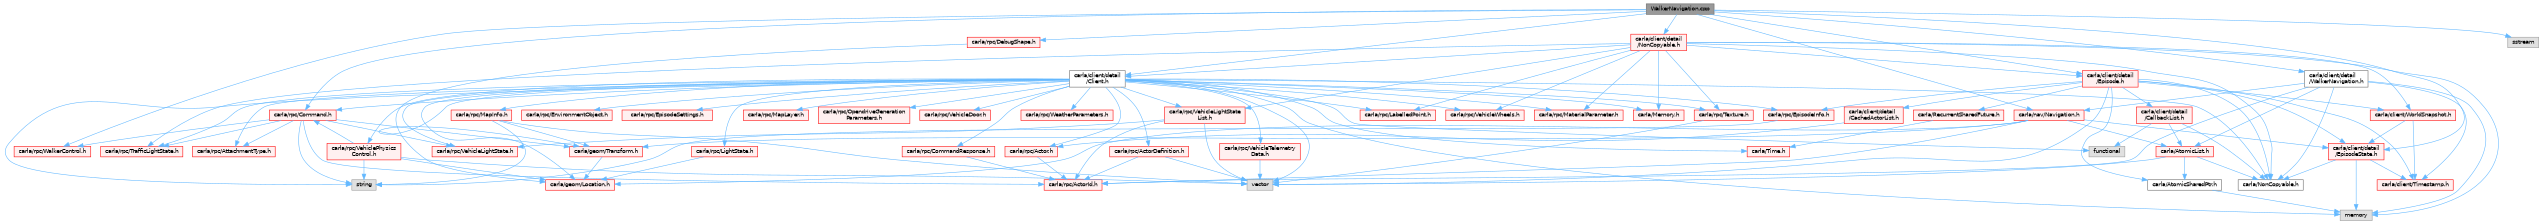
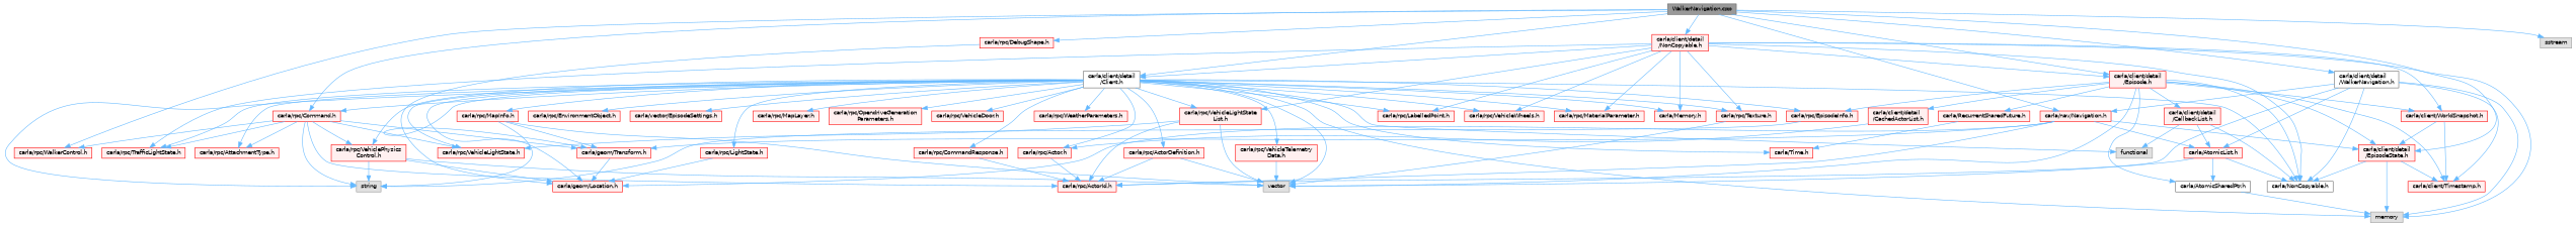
  digraph {
    node [color=red fillcolor="#FFF0F0" fontname=Helvetica fontsize=10 shape=box style=filled]
    edge [color=steelblue1 fontname=Helvetica fontsize=10 labelfontname=Helvetica labelfontsize=10 style=solid]
    n1 [color=gray40 fillcolor=grey60 fontcolor=black height=0.2 label="WalkerNavigation.cpp" width=0.4]
    n2 [color=grey40 fillcolor=white height=0.2 label="carla/client/detail\l/WalkerNavigation.h" width=0.4]
    n3 [height=0.2 label="carla/nav/Navigation.h" width=0.4]
    n4 [height=0.2 label="carla/client/detail\l/EpisodeState.h" width=0.4]
    n5 [color=grey40 fillcolor=white height=0.2 label="carla/client/detail\l/Client.h" width=0.4]
    n6 [height=0.2 label="carla/rpc/Command.h" width=0.4]
    n7 [height=0.2 label="carla/rpc/WalkerControl.h" width=0.4]
    n8 [height=0.2 label="carla/client/detail\l/Episode.h" width=0.4]
    n9 [height=0.2 label="carla/client/detail\l/NonCopyable.h" width=0.4]
    n10 [height=0.2 label="carla/rpc/DebugShape.h" width=0.4]
    n11 [color=grey60 fillcolor="#E0E0E0" height=0.2 label=sstream width=0.4]
    n12 [height=0.2 label="carla/AtomicList.h" width=0.4]
    n13 [color=grey60 fillcolor="#E0E0E0" height=0.2 label=memory width=0.4]
    n14 [color=grey40 fillcolor=white height=0.2 label="carla/NonCopyable.h" width=0.4]
    n15 [height=0.2 label="carla/client/Timestamp.h" width=0.4]
    n16 [height=0.2 label="carla/rpc/ActorId.h" width=0.4]
    n17 [height=0.2 label="carla/geom/Location.h" width=0.4]
    n18 [height=0.2 label="carla/geom/Transform.h" width=0.4]
    n19 [color=grey60 fillcolor="#E0E0E0" height=0.2 label=vector width=0.4]
    n20 [height=0.2 label="carla/Memory.h" width=0.4]
    n21 [height=0.2 label="carla/Time.h" width=0.4]
    n22 [height=0.2 label="carla/rpc/Actor.h" width=0.4]
    n23 [height=0.2 label="carla/rpc/ActorDefinition.h" width=0.4]
    n24 [height=0.2 label="carla/rpc/AttachmentType.h" width=0.4]
    n25 [height=0.2 label="carla/rpc/TrafficLightState.h" width=0.4]
    n26 [height=0.2 label="carla/rpc/VehiclePhysics\lControl.h" width=0.4]
    n27 [color=grey60 fillcolor="#E0E0E0" height=0.2 label=string width=0.4]
    n28 [height=0.2 label="carla/rpc/VehicleLightState.h" width=0.4]
    n29 [height=0.2 label="carla/rpc/CommandResponse.h" width=0.4]
    n30 [height=0.2 label="carla/rpc/EnvironmentObject.h" width=0.4]
    n31 [height=0.2 label="carla/rpc/EpisodeInfo.h" width=0.4]
-   n32 [height=0.2 label="carla/rpc/EpisodeSettings.h" width=0.4]
+   n32 [height=0.2 label="carla/vector/EpisodeSettings.h" width=0.4]
    n33 [height=0.2 label="carla/rpc/LabelledPoint.h" width=0.4]
    n34 [height=0.2 label="carla/rpc/LightState.h" width=0.4]
    n35 [height=0.2 label="carla/rpc/MapInfo.h" width=0.4]
    n36 [height=0.2 label="carla/rpc/MapLayer.h" width=0.4]
    n37 [height=0.2 label="carla/rpc/OpendriveGeneration\lParameters.h" width=0.4]
    n38 [height=0.2 label="carla/rpc/VehicleDoor.h" width=0.4]
    n39 [height=0.2 label="carla/rpc/VehicleLightState\lList.h" width=0.4]
    n40 [height=0.2 label="carla/rpc/VehicleTelemetry\lData.h" width=0.4]
    n41 [height=0.2 label="carla/rpc/VehicleWheels.h" width=0.4]
    n42 [height=0.2 label="carla/rpc/WeatherParameters.h" width=0.4]
    n43 [height=0.2 label="carla/rpc/Texture.h" width=0.4]
    n44 [height=0.2 label="carla/rpc/MaterialParameter.h" width=0.4]
    n45 [color=grey60 fillcolor="#E0E0E0" height=0.2 label=functional width=0.4]
    n46 [color=grey40 fillcolor=white height=0.2 label="carla/AtomicSharedPtr.h" width=0.4]
    n47 [height=0.2 label="carla/RecurrentSharedFuture.h" width=0.4]
    n48 [height=0.2 label="carla/client/WorldSnapshot.h" width=0.4]
    n49 [height=0.2 label="carla/client/detail\l/CachedActorList.h" width=0.4]
    n50 [height=0.2 label="carla/client/detail\l/CallbackList.h" width=0.4]
    n1 -> n2
    n1 -> n3
    n1 -> n4
    n1 -> n5
    n1 -> n6
    n1 -> n7
    n1 -> n8
    n1 -> n9
    n1 -> n10
    n1 -> n11
    n2 -> n3
    n2 -> n12
    n2 -> n13
    n2 -> n14
    n2 -> n15
    n2 -> n16
    n3 -> n4
    n3 -> n12
    n3 -> n16
    n3 -> n17
    n3 -> n18
    n4 -> n13
    n4 -> n14
    n4 -> n15
    n5 -> n6
    n5 -> n13
    n5 -> n14
    n5 -> n17
    n5 -> n18
    n5 -> n19
    n5 -> n20
    n5 -> n21
    n5 -> n22
    n5 -> n23
    n5 -> n24
    n5 -> n25
    n5 -> n26
    n5 -> n27
    n5 -> n28
    n5 -> n29
    n5 -> n30
    n5 -> n31
    n5 -> n32
    n5 -> n33
    n5 -> n34
    n5 -> n35
    n5 -> n36
    n5 -> n37
    n5 -> n38
    n5 -> n39
    n5 -> n40
    n5 -> n41
    n5 -> n42
    n5 -> n43
    n5 -> n44
    n5 -> n45
    n6 -> n7
    n6 -> n16
    n6 -> n18
    n6 -> n24
    n6 -> n25
-   n26 -> n6
+   n6 -> n26
    n6 -> n27
    n6 -> n28
    n8 -> n4
    n8 -> n14
    n8 -> n15
    n8 -> n19
    n8 -> n31
    n8 -> n46
    n8 -> n47
    n8 -> n48
    n8 -> n49
    n8 -> n50
    n9 -> n5
    n9 -> n8
    n9 -> n13
    n9 -> n14
    n9 -> n20
    n9 -> n25
    n9 -> n33
    n9 -> n39
    n9 -> n41
    n9 -> n43
    n9 -> n44
    n9 -> n48
    n10 -> n17
    n12 -> n14
    n12 -> n19
    n12 -> n46
    n18 -> n17
    n22 -> n16
    n23 -> n16
    n23 -> n19
    n26 -> n17
    n26 -> n19
    n26 -> n27
    n29 -> n16
    n31 -> n27
    n34 -> n17
    n35 -> n18
    n35 -> n19
    n35 -> n27
    n39 -> n16
    n39 -> n19
    n39 -> n28
    n40 -> n19
    n43 -> n19
    n46 -> n13
    n47 -> n21
    n48 -> n4
    n48 -> n15
    n49 -> n22
    n50 -> n12
    n50 -> n14
    n50 -> n45
  }
